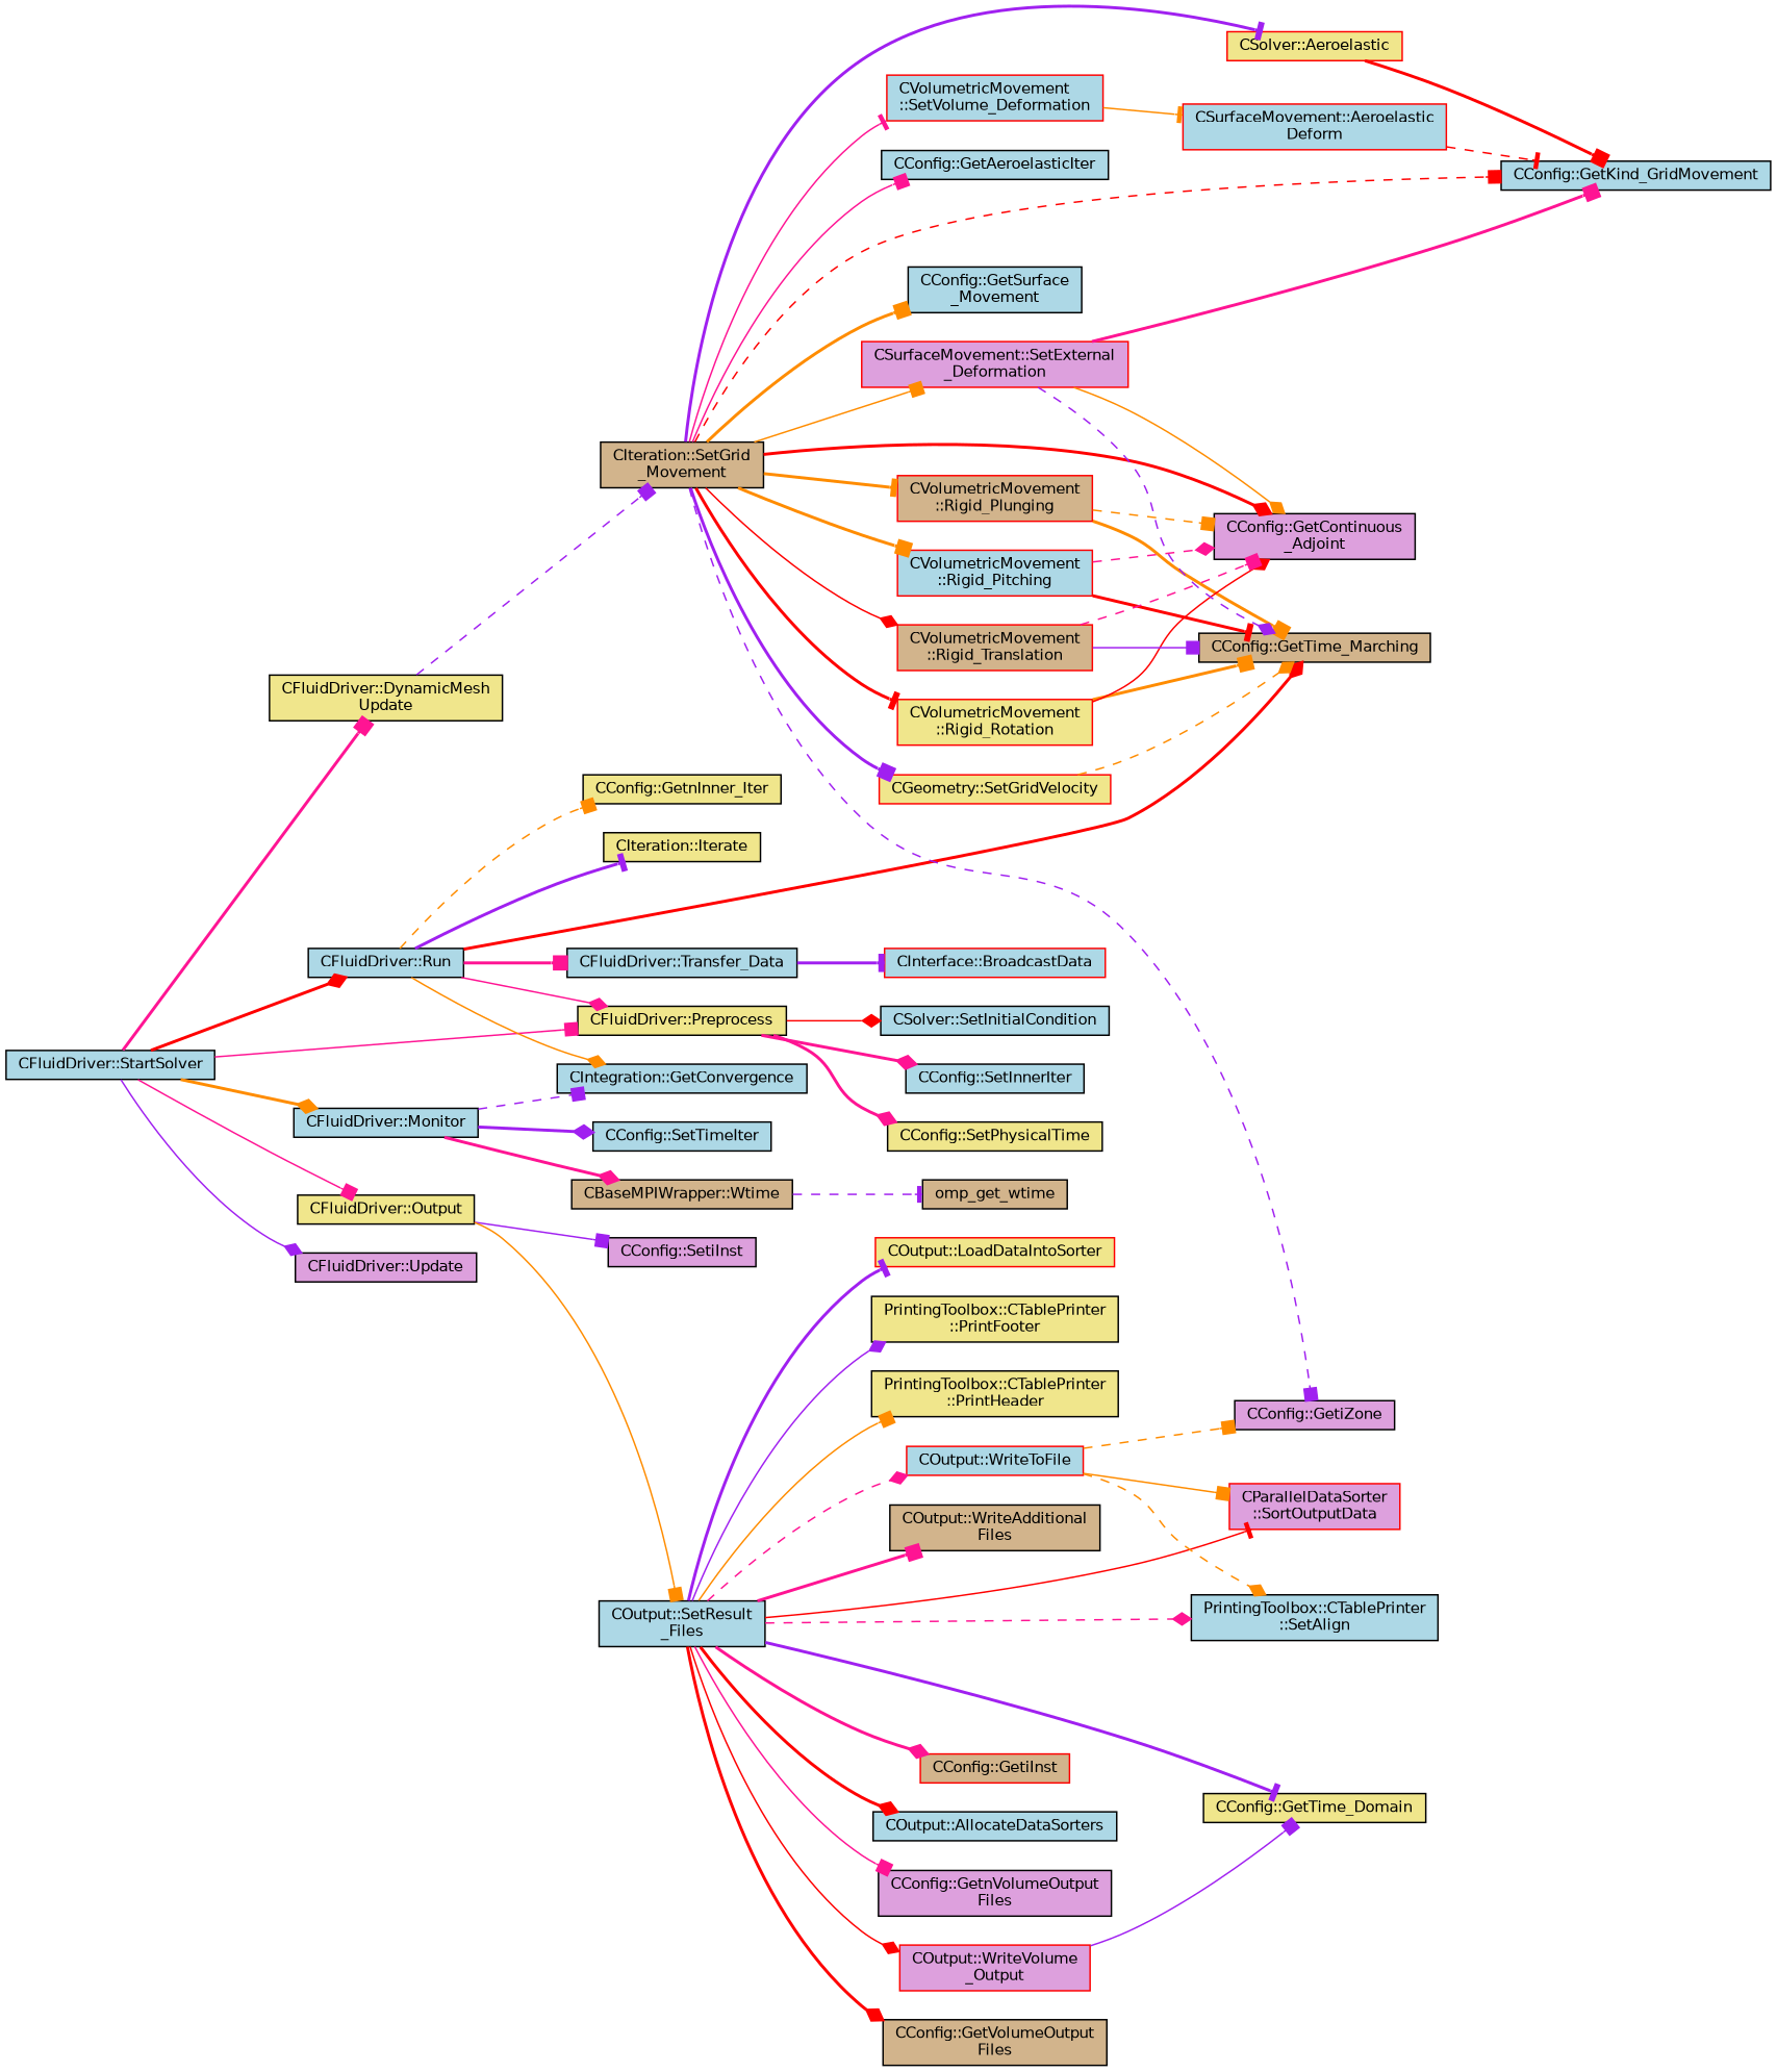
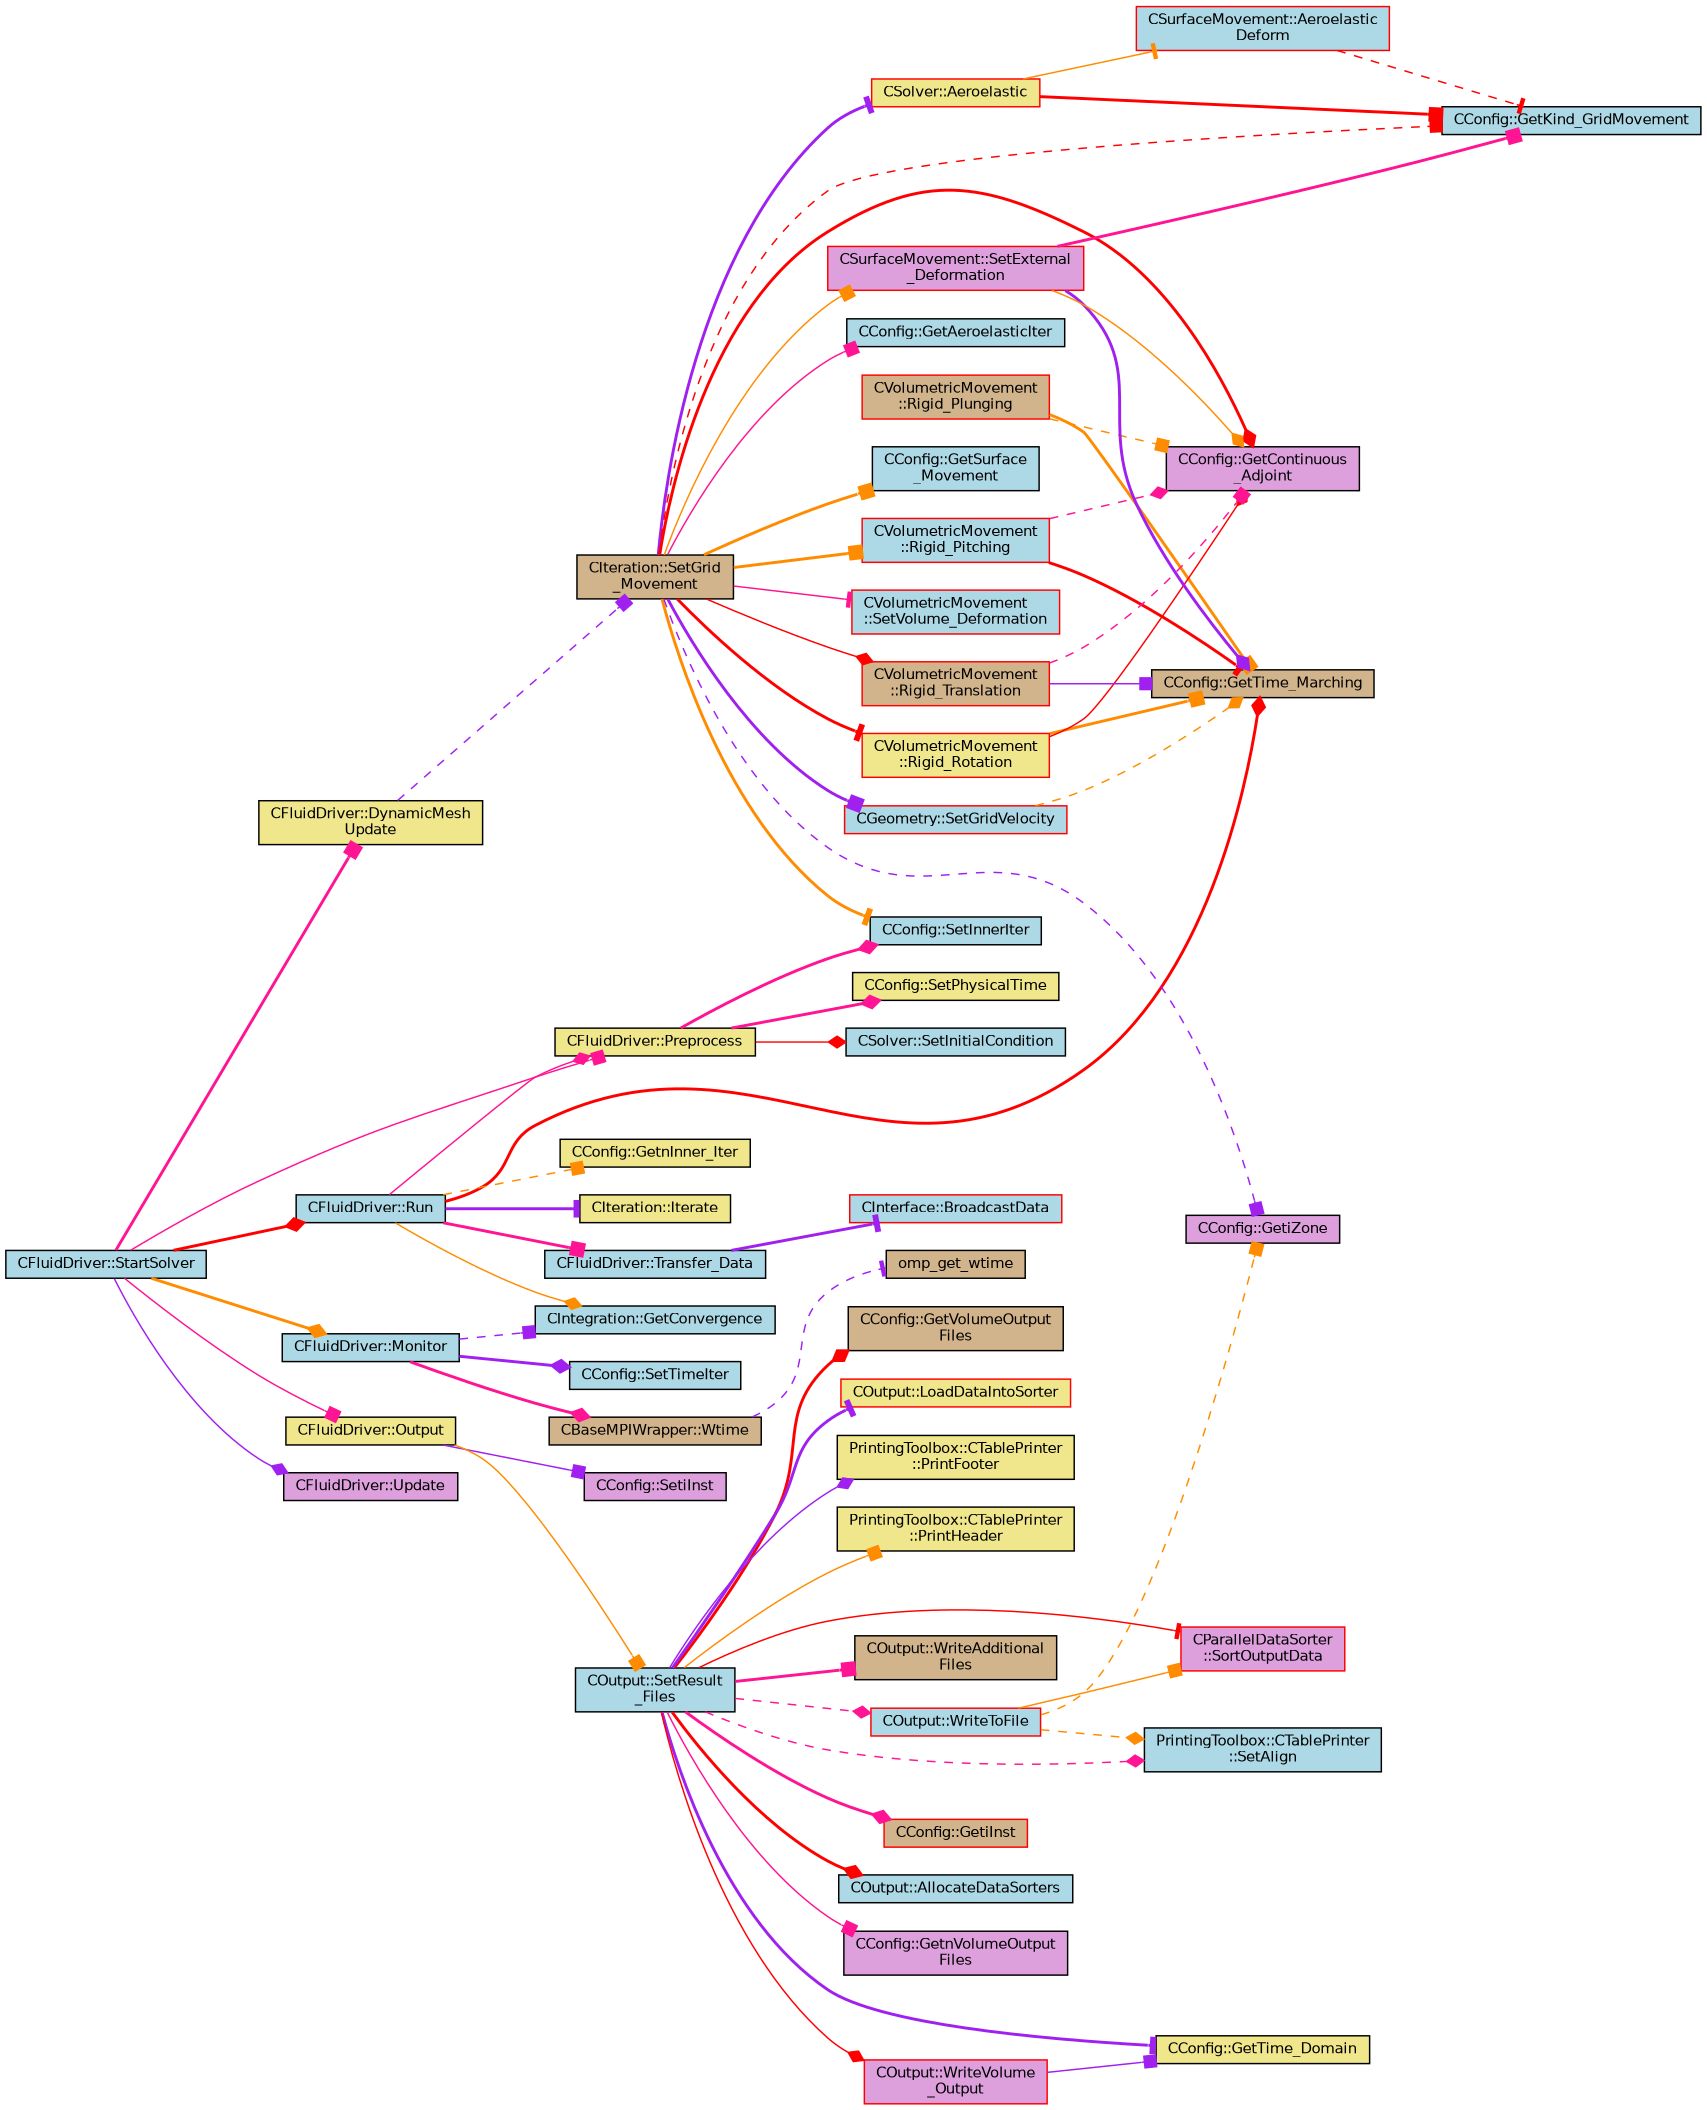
  digraph {
    rankdir=LR
    node [color=black fillcolor=lightblue fontname=Helvetica fontsize=10 shape=record style=filled]
    edge [arrowhead=box color=deeppink fontname=Helvetica fontsize=10 labelfontname=Helvetica labelfontsize=10 style=bold]
    n1 [fontcolor=black height=0.2 label="CFluidDriver::StartSolver" width=0.4]
    n2 [fillcolor=khaki height=0.2 label="CFluidDriver::DynamicMesh\lUpdate" width=0.4]
    n3 [height=0.2 label="CFluidDriver::Monitor" width=0.4]
    n4 [fillcolor=khaki height=0.2 label="CFluidDriver::Output" width=0.4]
    n5 [fillcolor=khaki height=0.2 label="CFluidDriver::Preprocess" width=0.4]
    n6 [height=0.2 label="CFluidDriver::Run" width=0.4]
    n7 [fillcolor=plum height=0.2 label="CFluidDriver::Update" width=0.4]
    n8 [fillcolor=tan height=0.2 label="CIteration::SetGrid\l_Movement" width=0.4]
    n9 [height=0.2 label="CIntegration::GetConvergence" width=0.4]
    n10 [height=0.2 label="CConfig::SetTimeIter" width=0.4]
    n11 [fillcolor=tan height=0.2 label="CBaseMPIWrapper::Wtime" width=0.4]
    n12 [fillcolor=plum height=0.2 label="CConfig::SetiInst" width=0.4]
    n13 [height=0.2 label="COutput::SetResult\l_Files" width=0.4]
    n14 [height=0.2 label="CSolver::SetInitialCondition" width=0.4]
    n15 [height=0.2 label="CConfig::SetInnerIter" width=0.4]
    n16 [fillcolor=khaki height=0.2 label="CConfig::SetPhysicalTime" width=0.4]
    n17 [fillcolor=tan height=0.2 label="CConfig::GetTime_Marching" width=0.4]
    n18 [fillcolor=khaki height=0.2 label="CConfig::GetnInner_Iter" width=0.4]
    n19 [fillcolor=khaki height=0.2 label="CIteration::Iterate" width=0.4]
    n20 [height=0.2 label="CFluidDriver::Transfer_Data" width=0.4]
    n21 [color=red fillcolor=khaki height=0.2 label="CSolver::Aeroelastic" width=0.4]
    n22 [height=0.2 label="CConfig::GetKind_GridMovement" width=0.4]
    n23 [height=0.2 label="CConfig::GetAeroelasticIter" width=0.4]
    n24 [fillcolor=plum height=0.2 label="CConfig::GetContinuous\l_Adjoint" width=0.4]
    n25 [fillcolor=plum height=0.2 label="CConfig::GetiZone" width=0.4]
    n26 [height=0.2 label="CConfig::GetSurface\l_Movement" width=0.4]
    n27 [color=red height=0.2 label="CVolumetricMovement\l::Rigid_Pitching" width=0.4]
    n28 [color=red fillcolor=tan height=0.2 label="CVolumetricMovement\l::Rigid_Plunging" width=0.4]
    n29 [color=red fillcolor=khaki height=0.2 label="CVolumetricMovement\l::Rigid_Rotation" width=0.4]
    n30 [color=red fillcolor=tan height=0.2 label="CVolumetricMovement\l::Rigid_Translation" width=0.4]
    n31 [color=red fillcolor=plum height=0.2 label="CSurfaceMovement::SetExternal\l_Deformation" width=0.4]
-   n32 [color=red fillcolor=khaki height=0.2 label="CGeometry::SetGridVelocity" width=0.4]
+   n32 [color=red height=0.2 label="CGeometry::SetGridVelocity" width=0.4]
    n33 [color=red height=0.2 label="CVolumetricMovement\l::SetVolume_Deformation" width=0.4]
    n34 [color=red height=0.2 label="CSurfaceMovement::Aeroelastic\lDeform" width=0.4]
    n35 [fillcolor=tan height=0.2 label=omp_get_wtime width=0.4]
    n36 [color=red fillcolor=tan height=0.2 label="CConfig::GetiInst" width=0.4]
    n37 [height=0.2 label="COutput::AllocateDataSorters" width=0.4]
    n38 [fillcolor=plum height=0.2 label="CConfig::GetnVolumeOutput\lFiles" width=0.4]
    n39 [fillcolor=khaki height=0.2 label="CConfig::GetTime_Domain" width=0.4]
    n40 [fillcolor=tan height=0.2 label="CConfig::GetVolumeOutput\lFiles" width=0.4]
    n41 [color=red fillcolor=khaki height=0.2 label="COutput::LoadDataIntoSorter" width=0.4]
    n42 [fillcolor=khaki height=0.2 label="PrintingToolbox::CTablePrinter\l::PrintFooter" width=0.4]
    n43 [fillcolor=khaki height=0.2 label="PrintingToolbox::CTablePrinter\l::PrintHeader" width=0.4]
    n44 [height=0.2 label="PrintingToolbox::CTablePrinter\l::SetAlign" width=0.4]
    n45 [color=red fillcolor=plum height=0.2 label="CParallelDataSorter\l::SortOutputData" width=0.4]
    n46 [fillcolor=tan height=0.2 label="COutput::WriteAdditional\lFiles" width=0.4]
    n47 [color=red height=0.2 label="COutput::WriteToFile" width=0.4]
    n48 [color=red fillcolor=plum height=0.2 label="COutput::WriteVolume\l_Output" width=0.4]
    n49 [color=red height=0.2 label="CInterface::BroadcastData" width=0.4]
    n1 -> n2
    n1 -> n3 [arrowhead=diamond color=darkorange]
    n1 -> n4 [style=solid]
    n1 -> n5 [style=solid]
    n1 -> n6 [arrowhead=diamond color=red]
    n1 -> n7 [arrowhead=diamond color=purple style=solid]
    n2 -> n8 [color=purple style=dashed]
    n3 -> n9 [color=purple style=dashed]
    n3 -> n10 [arrowhead=diamond color=purple]
    n3 -> n11 [arrowhead=diamond]
    n4 -> n12 [color=purple style=solid]
    n4 -> n13 [color=darkorange style=solid]
    n5 -> n14 [arrowhead=diamond color=red style=solid]
    n5 -> n15 [arrowhead=diamond]
    n5 -> n16 [arrowhead=diamond]
    n6 -> n5 [arrowhead=diamond style=solid]
    n6 -> n9 [arrowhead=diamond color=darkorange style=solid]
    n6 -> n17 [arrowhead=diamond color=red]
    n6 -> n18 [color=darkorange style=dashed]
    n6 -> n19 [arrowhead=tee color=purple]
    n6 -> n20
    n8 -> n21 [arrowhead=tee color=purple]
    n8 -> n22 [color=red style=dashed]
    n8 -> n23 [style=solid]
    n8 -> n24 [arrowhead=diamond color=red]
    n8 -> n25 [color=purple style=dashed]
    n8 -> n26 [color=darkorange]
    n8 -> n27 [color=darkorange]
-   n8 -> n28 [arrowhead=tee color=darkorange]
+   n8 -> n15 [arrowhead=tee color=darkorange]
    n8 -> n29 [arrowhead=tee color=red]
    n8 -> n30 [arrowhead=diamond color=red style=solid]
    n8 -> n31 [color=darkorange style=solid]
    n8 -> n32 [color=purple]
    n8 -> n33 [arrowhead=tee style=solid]
    n11 -> n35 [arrowhead=tee color=purple style=dashed]
    n13 -> n36 [arrowhead=diamond]
    n13 -> n37 [arrowhead=diamond color=red]
    n13 -> n38 [style=solid]
    n13 -> n39 [arrowhead=tee color=purple]
    n13 -> n40 [arrowhead=diamond color=red]
    n13 -> n41 [arrowhead=tee color=purple]
    n13 -> n42 [arrowhead=diamond color=purple style=solid]
    n13 -> n43 [color=darkorange style=solid]
    n13 -> n44 [arrowhead=diamond style=dashed]
    n13 -> n45 [arrowhead=tee color=red style=solid]
    n13 -> n46
    n13 -> n47 [arrowhead=diamond style=dashed]
    n13 -> n48 [arrowhead=diamond color=red style=solid]
    n20 -> n49 [arrowhead=tee color=purple]
    n21 -> n22 [color=red]
-   n33 -> n34 [arrowhead=tee color=darkorange style=solid]
+   n21 -> n34 [arrowhead=tee color=darkorange style=solid]
    n27 -> n17 [arrowhead=tee color=red]
    n27 -> n24 [arrowhead=diamond style=dashed]
    n28 -> n17 [color=darkorange]
    n28 -> n24 [color=darkorange style=dashed]
    n29 -> n17 [color=darkorange]
    n29 -> n24 [arrowhead=diamond color=red style=solid]
    n30 -> n17 [color=purple style=solid]
    n30 -> n24 [style=dashed]
-   n31 -> n17 [arrowhead=diamond color=purple style=dashed]
+   n31 -> n17 [arrowhead=diamond color=purple]
    n31 -> n22
    n31 -> n24 [arrowhead=diamond color=darkorange style=solid]
    n32 -> n17 [arrowhead=diamond color=darkorange style=dashed]
    n34 -> n22 [arrowhead=tee color=red style=dashed]
    n47 -> n25 [color=darkorange style=dashed]
    n47 -> n44 [arrowhead=diamond color=darkorange style=dashed]
    n47 -> n45 [color=darkorange style=solid]
    n48 -> n39 [color=purple style=solid]
  }
